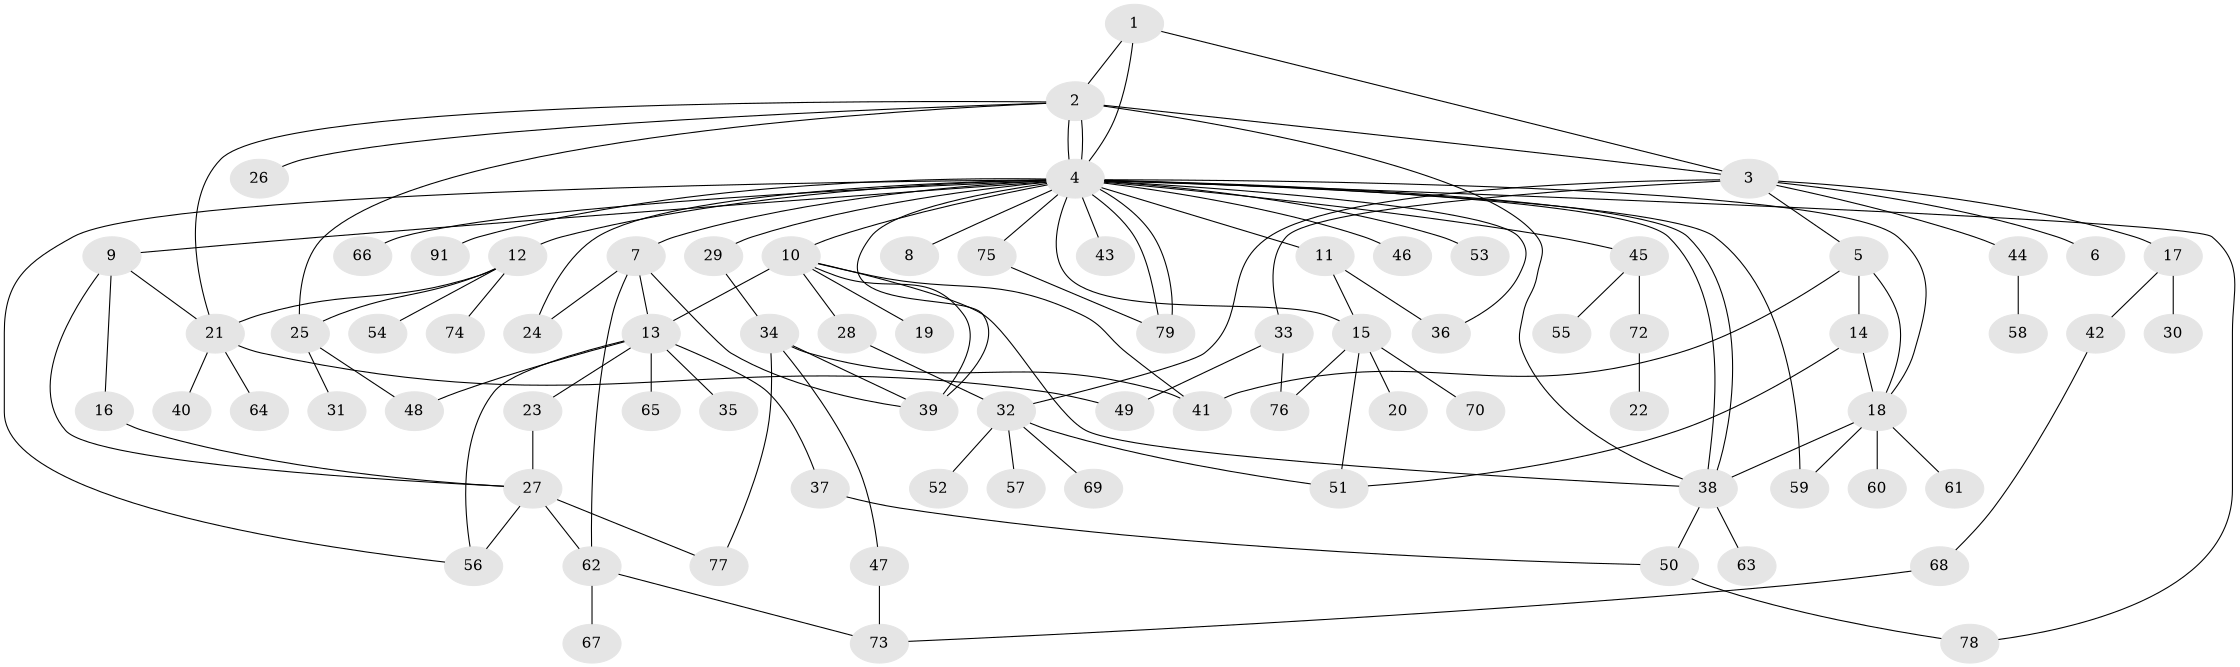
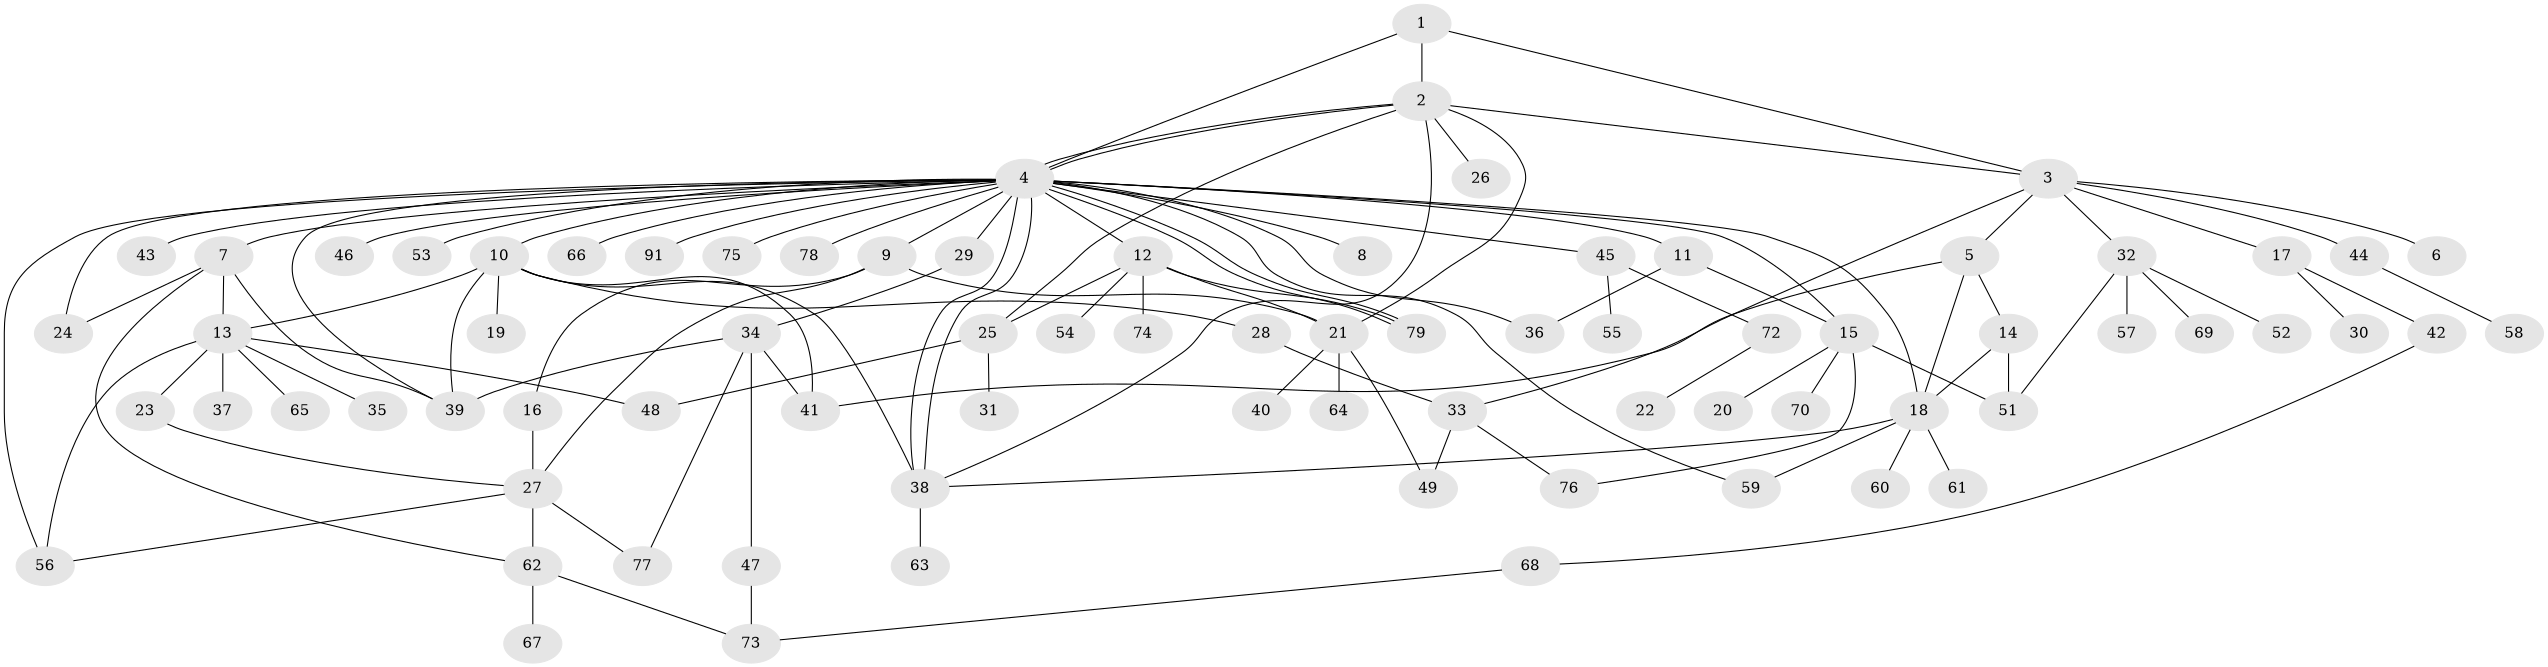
  graph {
    node [color=gray90 style=filled]
    1
    2
    3
    4
    21
    25
    26
    38
    5
    6
    17
    32
    33
    44
    7
    8
    9
    10
    11
    12
    15
    18
    24
    29
    36
    39
    43
    45
    46
    53
    56
    59
    66
    n34 [label=91]
    75
    78
    79
    40
    49
    64
    48
    31
-   50
    63
    14
    41
    30
    42
    51
    52
    57
    69
    76
    58
    13
    62
    16
    27
    19
    28
    54
    74
    20
    70
    60
    61
    34
    55
    72
    23
    35
    37
    65
    73
    67
    77
    68
    47
    22
    1 -- 2
    1 -- 3
    1 -- 4
    2 -- 3
    2 -- 4
    2 -- 4
    2 -- 21
    2 -- 25
    2 -- 26
    2 -- 38
    3 -- 5
    3 -- 6
    3 -- 17
    3 -- 32
    3 -- 33
    3 -- 44
    4 -- 38
    4 -- 38
    4 -- 7
    4 -- 8
    4 -- 9
    4 -- 10
    4 -- 11
    4 -- 12
    4 -- 15
    4 -- 18
    4 -- 24
    4 -- 29
    4 -- 36
    4 -- 39
    4 -- 43
    4 -- 45
    4 -- 46
    4 -- 53
    4 -- 56
    4 -- 59
    4 -- 66
    4 -- n34
    4 -- 75
    4 -- 78
    4 -- 79
    4 -- 79
    21 -- 40
    21 -- 49
    21 -- 64
    25 -- 48
    25 -- 31
-   38 -- 50
    38 -- 63
    5 -- 18
    5 -- 14
    5 -- 41
    17 -- 30
    17 -- 42
    32 -- 51
    32 -- 52
    32 -- 57
    32 -- 69
    33 -- 49
    33 -- 76
    44 -- 58
    7 -- 24
    7 -- 39
    7 -- 13
    7 -- 62
    9 -- 21
    9 -- 16
    9 -- 27
    10 -- 38
    10 -- 39
    10 -- 41
    10 -- 13
    10 -- 19
    10 -- 28
    11 -- 15
    11 -- 36
    12 -- 21
    12 -- 25
-   75 -- 79
+   12 -- 79
    12 -- 54
    12 -- 74
    15 -- 51
    15 -- 76
    15 -- 20
    15 -- 70
    18 -- 38
    18 -- 59
    18 -- 60
    18 -- 61
    29 -- 34
    45 -- 55
    45 -- 72
-   50 -- 78
    14 -- 18
    14 -- 51
    42 -- 68
    13 -- 56
    13 -- 48
    13 -- 23
    13 -- 35
    13 -- 37
    13 -- 65
    62 -- 73
    62 -- 67
    16 -- 27
    27 -- 56
    27 -- 62
    27 -- 77
-   28 -- 32
+   28 -- 33
    34 -- 39
    34 -- 41
    34 -- 77
    34 -- 47
    72 -- 22
    23 -- 27
-   37 -- 50
    68 -- 73
    47 -- 73
  }
